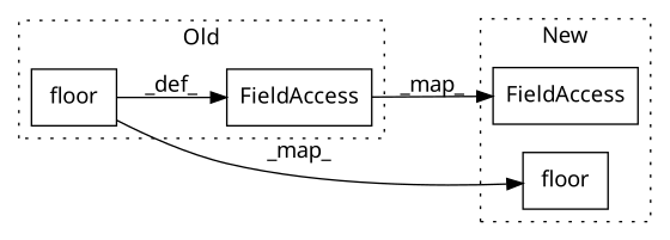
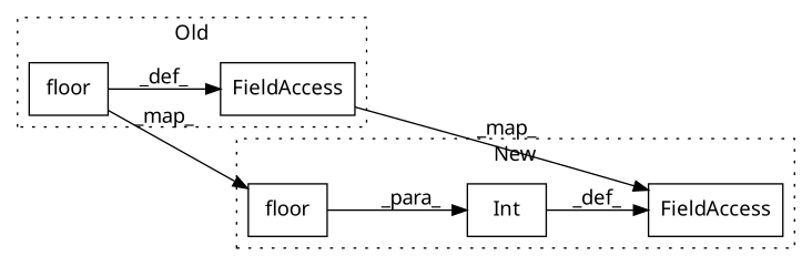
  digraph {
    rankdir=LR
    fontname="Noto Sans"
    node [a=32 l="6,1" shape=box fontname="Noto Sans"]
    edge [fontname="Noto Sans"]
    n1 [label=floor s="1240,1275"]
    n2 [a=22 l=22 label=FieldAccess s=1282]
    n3 [label=floor s="1244,1279"]
+   n4 [l="4,1" label=Int s="1235,1280"]
    n5 [a=22 l=22 label=FieldAccess s=1287]
    subgraph cluster_1 {
      label=Old
      style=dotted
      n1
      n2
    }
    subgraph cluster_2 {
      label=New
      style=dotted
      n3
+     n4
      n5
    }
    n1 -> n2 [label=_def_]
    n1 -> n3 [label=_map_]
    n2 -> n5 [label=_map_]
+   n3 -> n4 [label=_para_]
+   n4 -> n5 [label=_def_]
  }
